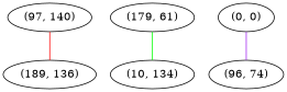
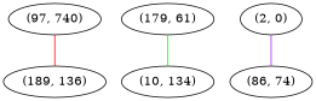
  graph {
    n1 [label="(189, 136)"]
-   "(97, 140)"
+   "(97, 140)" [label="(97, 740)"]
    "(179, 61)"
    "(10, 134)"
-   "(0, 0)"
-   "(96, 74)"
+   "(0, 0)" [label="(2, 0)"]
+   "(96, 74)" [label="(86, 74)"]
    "(97, 140)" -- n1 [color=red weight=1]
    "(179, 61)" -- "(10, 134)" [color=green weight=2]
    "(0, 0)" -- "(96, 74)" [color=purple weight=4]
  }
